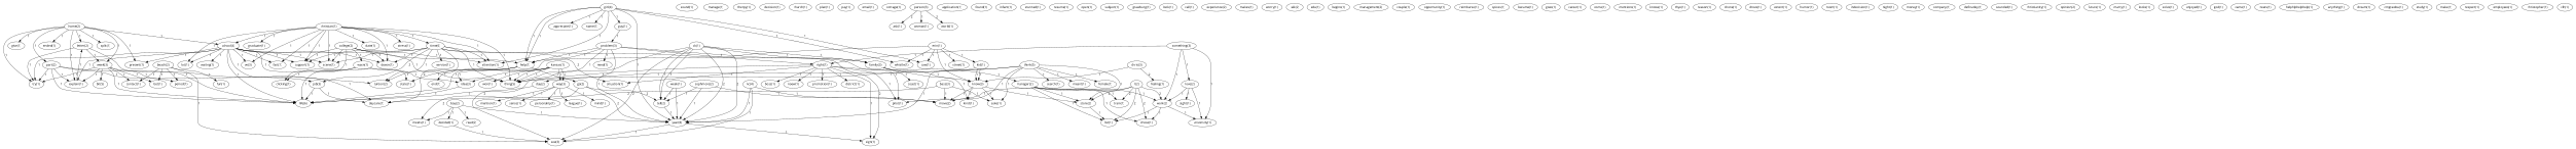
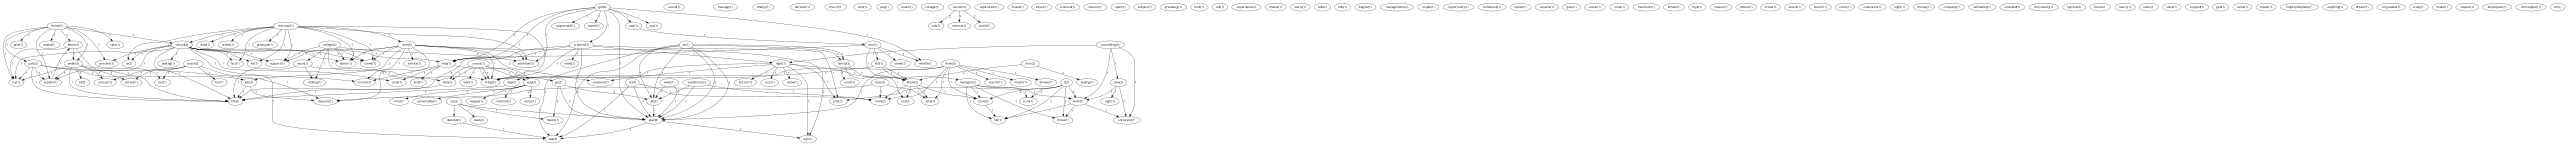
  digraph {
    fontname="Open Sans"
    node [fontname="Open Sans"]
    edge [fontname="Open Sans"]
    n1 [label="home(2)"]
    n2 [label="split(1)"]
    n3 [label="letter(2)"]
    n4 [label="week(3)"]
    n5 [label="give(1)"]
    n6 [label="part(2)"]
    n7 [label="ended(1)"]
    n8 [label="school(4)"]
    n9 [label="explain(1)"]
    n10 [label="present(1)"]
    n11 [label="try(1)"]
    n12 [label="life(6)"]
    n13 [label="period(1)"]
    n14 [label="contact(1)"]
    n15 [label="lost(1)"]
    n16 [label="bit(5)"]
    n17 [label="job(3)"]
    n18 [label="daycare(1)"]
    n19 [label="help(1)"]
    n20 [label="tuition(2)"]
    n21 [label="state(1)"]
    n22 [label="support(1)"]
    n23 [label="scene(1)"]
    n24 [label="doesn(1)"]
    n25 [label="fact(1)"]
    n26 [label="lot(1)"]
    n27 [label="ve(3)"]
    n28 [label="waitng(1)"]
    n29 [label="go(2)"]
    n30 [label="end(1)"]
    n31 [label="sound(1)"]
    n32 [label="girl(4)"]
    n33 [label="problem(3)"]
    n34 [label="appreciate(1)"]
    n35 [label="name(1)"]
    n36 [label="attention(1)"]
    n37 [label="saw(1)"]
    n38 [label="whistle(1)"]
    n39 [label="guy(1)"]
    n40 [label="year(8)"]
    n41 [label="right(1)"]
    n42 [label="thing(5)"]
    n43 [label="need(1)"]
    n44 [label="pilot(1)"]
    n45 [label="see(3)"]
    n46 [label="sign(1)"]
    n47 [label="noew(1)"]
-   n48 [label="promotion(1)"]
    n49 [label="situation(1)"]
    n50 [label="manager(2)"]
    n51 [label="district(1)"]
    n52 [label="boss(1)"]
    n53 [label="meets(1)"]
    n54 [label="tell(2)"]
    n55 [label="manage(1)"]
    n56 [label="therpy(1)"]
    n57 [label="decision(1)"]
    n58 [label="work(3)"]
    n59 [label="chose(1)"]
    n60 [label="list(1)"]
    n61 [label="store(3)"]
    n62 [label="train(1)"]
    n63 [label="church(1)"]
    n64 [label="plan(1)"]
    n65 [label="pay(1)"]
    n66 [label="email(1)"]
    n67 [label="cottage(1)"]
    n68 [label="beach(2)"]
    n69 [label="fun(1)"]
    n70 [label="person(3)"]
    n71 [label="ask(1)"]
    n72 [label="woman(1)"]
    n73 [label="world(1)"]
    n74 [label="application(1)"]
    n75 [label="found(1)"]
    n76 [label="infant(1)"]
    n77 [label="stunned(1)"]
    n78 [label="resume(1)"]
    n79 [label="open(1)"]
    n80 [label="subject(1)"]
    n81 [label="grawburg(1)"]
    n82 [label="something(3)"]
    n83 [label="love(2)"]
    n84 [label="university(1)"]
    n85 [label="sight(1)"]
    n86 [label="look(1)"]
    n87 [label="boy(2)"]
    n88 [label="read(2)"]
    n89 [label="decided(1)"]
    n90 [label="call(1)"]
    n91 [label="experience(2)"]
    n92 [label="kansas(1)"]
    n93 [label="won(1)"]
    n94 [label="way(3)"]
    n95 [label="idea(3)"]
    n96 [label="sence(1)"]
    n97 [label="personality(1)"]
    n98 [label="league(1)"]
    n99 [label="mind(1)"]
    n100 [label="mention(1)"]
    n101 [label="makes(1)"]
    n102 [label="worry(1)"]
    n103 [label="talk(2)"]
    n104 [label="edu(1)"]
    n105 [label="begins(1)"]
    n106 [label="management(2)"]
    n107 [label="couple(1)"]
    n108 [label="college(2)"]
    n109 [label="wasn(1)"]
    n110 [label="clicking(1)"]
    n111 [label="opportunity(1)"]
    n112 [label="reimburse(1)"]
    n113 [label="spices(1)"]
    n114 [label="became(1)"]
    n115 [label="goes(1)"]
    n116 [label="career(1)"]
    n117 [label="ok(1)"]
    n118 [label="family(3)"]
    n119 [label="know(3)"]
    n120 [label="kind(1)"]
    n121 [label="coast(1)"]
    n122 [label="aske(1)"]
    n123 [label="move(2)"]
    n124 [label="kid(1)"]
    n125 [label="day(2)"]
    n126 [label="come(1)"]
    n127 [label="mentions(1)"]
    n128 [label="knows(1)"]
    n129 [label="thye(1)"]
    n130 [label="reason(1)"]
    n131 [label="phone(1)"]
    n132 [label="drove(1)"]
    n133 [label="extent(1)"]
    n134 [label="humor(1)"]
    n135 [label="room(1)"]
    n136 [label="indecision(1)"]
    n137 [label="night(1)"]
    n138 [label="money(1)"]
    n139 [label="company(1)"]
    n140 [label="definatley(1)"]
    n141 [label="christian(1)"]
    n142 [label="time(6)"]
    n143 [label="date(1)"]
    n144 [label="stress(1)"]
    n145 [label="graduate(1)"]
    n146 [label="service(1)"]
    n147 [label="erin(1)"]
    n148 [label="street(1)"]
    n149 [label="sounded(1)"]
    n150 [label="think(5)"]
    n151 [label="search(1)"]
    n152 [label="meant(1)"]
    n153 [label="female(1)"]
    n154 [label="christianity(1)"]
    n155 [label="opinion(2)"]
    n156 [label="future(1)"]
    n157 [label="marry(1)"]
    n158 [label="week(1)"]
    n159 [label="chris(3)"]
    n160 [label="feeling(1)"]
    n161 [label="looks(1)"]
    n162 [label="solve(1)"]
    n163 [label="enjoyed(1)"]
    n164 [label="god(1)"]
    n165 [label="nc(4)"]
    n166 [label="came(1)"]
    n167 [label="treats(1)"]
    n168 [label="sophmore(2)"]
    n169 [label="ll(2)"]
    n170 [label="helphlphelphelp(1)"]
    n171 [label="bass(3)"]
    n172 [label="anything(1)"]
    n173 [label="dream(1)"]
    n174 [label="cmgrawbu(1)"]
    n175 [label="study(1)"]
    n176 [label="make(1)"]
    n177 [label="respect(1)"]
    n178 [label="employees(1)"]
    n179 [label="christopher(1)"]
    n180 [label="clh(1)"]
    n1 -> n2 [label=1]
    n1 -> n3 [label=1]
    n1 -> n4 [label=1]
    n1 -> n5 [label=1]
    n1 -> n6 [label=1]
    n1 -> n7 [label=1]
    n1 -> n8 [label=1]
    n1 -> n9 [label=1]
    n1 -> n10 [label=1]
    n1 -> n11 [label=1]
    n3 -> n4 [label=1]
    n3 -> n11 [label=1]
    n3 -> n12 [label=1]
    n4 -> n9 [label=1]
    n4 -> n11 [label=1]
    n4 -> n12 [label=1]
    n4 -> n13 [label=1]
    n4 -> n14 [label=1]
    n4 -> n15 [label=1]
    n4 -> n16 [label=1]
    n6 -> n9 [label=1]
    n6 -> n11 [label=1]
    n6 -> n12 [label=1]
    n6 -> n17 [label=1]
    n6 -> n18 [label=1]
    n8 -> n9 [label=1]
    n8 -> n10 [label=1]
    n8 -> n11 [label=1]
    n8 -> n12 [label=1]
    n8 -> n19 [label=1]
    n8 -> n20 [label=1]
    n8 -> n21 [label=1]
    n8 -> n22 [label=1]
    n8 -> n23 [label=1]
    n8 -> n24 [label=1]
    n8 -> n25 [label=1]
    n8 -> n26 [label=1]
    n8 -> n27 [label=1]
    n8 -> n28 [label=1]
    n9 -> n3 [label=1]
    n17 -> n12 [label=1]
    n17 -> n18 [label=1]
    n19 -> n20 [label=1]
    n19 -> n21 [label=1]
    n19 -> n29 [label=1]
    n19 -> n30 [label=1]
    n29 -> n40 [label=2]
    n29 -> n53 [label=2]
    n29 -> n54 [label=2]
    n32 -> n19 [label=1]
    n32 -> n19 [label=1]
-   n39 -> n33 [label=1]
+   n32 -> n33 [label=1]
    n32 -> n34 [label=1]
    n32 -> n35 [label=1]
    n32 -> n36 [label=1]
    n32 -> n37 [label=1]
    n32 -> n38 [label=1]
    n32 -> n39 [label=1]
    n32 -> n40 [label=1]
    n33 -> n19 [label=1]
    n33 -> n19 [label=1]
    n33 -> n40 [label=1]
    n33 -> n41 [label=1]
    n33 -> n42 [label=1]
    n33 -> n43 [label=1]
    n33 -> n44 [label=1]
    n40 -> n45 [label=1]
    n40 -> n46 [label=1]
    n41 -> n42 [label=1]
    n41 -> n44 [label=1]
    n41 -> n46 [label=1]
    n41 -> n47 [label=1]
-   n41 -> n48 [label=1]
    n41 -> n49 [label=1]
    n41 -> n50 [label=1]
    n41 -> n51 [label=1]
    n41 -> n52 [label=1]
    n50 -> n58 [label=1]
    n50 -> n59 [label=1]
    n50 -> n60 [label=1]
    n50 -> n61 [label=1]
    n50 -> n62 [label=1]
    n54 -> n40 [label=1]
    n58 -> n59 [label=1]
    n58 -> n60 [label=1]
    n58 -> n84 [label=1]
    n61 -> n60 [label=1]
    n68 -> n13 [label=1]
    n68 -> n14 [label=1]
    n68 -> n15 [label=1]
    n68 -> n45 [label=1]
    n68 -> n69 [label=1]
    n70 -> n71 [label=2]
    n70 -> n72 [label=1]
    n70 -> n73 [label=2]
    n82 -> n41 [label=1]
    n82 -> n58 [label=1]
    n82 -> n83 [label=1]
    n82 -> n84 [label=1]
    n83 -> n58 [label=1]
    n83 -> n84 [label=1]
    n83 -> n85 [label=1]
    n87 -> n40 [label=1]
    n87 -> n53 [label=1]
    n87 -> n88 [label=1]
    n87 -> n89 [label=1]
    n89 -> n45 [label=1]
    n92 -> n42 [label=1]
    n92 -> n42 [label=1]
    n92 -> n93 [label=1]
    n92 -> n94 [label=1]
    n92 -> n94 [label=1]
    n92 -> n95 [label=1]
    n92 -> n95 [label=1]
    n94 -> n96 [label=1]
    n94 -> n97 [label=1]
    n94 -> n98 [label=1]
    n94 -> n99 [label=1]
    n94 -> n100 [label=1]
    n95 -> n12 [label=1]
    n108 -> n22 [label=1]
    n108 -> n23 [label=1]
    n108 -> n24 [label=1]
    n108 -> n36 [label=1]
    n108 -> n42 [label=1]
    n108 -> n109 [label=1]
    n108 -> n110 [label=1]
    n109 -> n12 [label=1]
    n109 -> n95 [label=1]
    n109 -> n110 [label=1]
    n117 -> n40 [label=2]
    n117 -> n40 [label=2]
    n117 -> n45 [label=2]
    n117 -> n45 [label=2]
    n117 -> n54 [label=1]
    n117 -> n54 [label=1]
    n117 -> n118 [label=1]
    n117 -> n118 [label=1]
    n118 -> n119 [label=1]
    n118 -> n120 [label=1]
    n118 -> n121 [label=1]
    n119 -> n61 [label=1]
    n119 -> n120 [label=1]
    n119 -> n122 [label=1]
    n119 -> n123 [label=1]
    n124 -> n119 [label=1]
    n124 -> n119 [label=1]
    n124 -> n125 [label=1]
    n125 -> n12 [label=1]
    n141 -> n8 [label=1]
    n141 -> n22 [label=1]
    n141 -> n23 [label=1]
    n141 -> n24 [label=1]
    n141 -> n25 [label=1]
    n141 -> n26 [label=1]
    n141 -> n27 [label=1]
    n141 -> n36 [label=1]
    n141 -> n42 [label=1]
    n141 -> n142 [label=1]
    n141 -> n143 [label=1]
    n141 -> n144 [label=1]
    n141 -> n145 [label=1]
    n142 -> n17 [label=2]
    n142 -> n18 [label=2]
    n142 -> n20 [label=1]
    n142 -> n22 [label=1]
    n142 -> n23 [label=1]
    n142 -> n24 [label=1]
    n142 -> n36 [label=1]
    n142 -> n42 [label=1]
    n142 -> n46 [label=2]
    n142 -> n49 [label=2]
    n142 -> n146 [label=1]
    n147 -> n12 [label=1]
-   n147 -> n37 [label=1]
+   n37 -> n147 [label=1]
    n147 -> n38 [label=1]
    n147 -> n119 [label=1]
    n147 -> n124 [label=1]
    n147 -> n148 [label=1]
    n150 -> n40 [label=1]
    n150 -> n42 [label=1]
    n150 -> n61 [label=1]
    n150 -> n122 [label=1]
    n150 -> n123 [label=1]
    n150 -> n151 [label=1]
    n150 -> n152 [label=1]
    n150 -> n153 [label=1]
    n158 -> n40 [label=1]
    n158 -> n54 [label=1]
    n159 -> n119 [label=1]
    n159 -> n160 [label=2]
    n165 -> n40 [label=1]
    n165 -> n45 [label=1]
    n165 -> n123 [label=1]
    n168 -> n40 [label=1]
    n168 -> n54 [label=1]
    n168 -> n123 [label=1]
    n169 -> n44 [label=1]
    n169 -> n58 [label=2]
    n169 -> n59 [label=2]
    n169 -> n60 [label=2]
    n169 -> n61 [label=2]
    n169 -> n62 [label=2]
    n171 -> n18 [label=2]
    n171 -> n122 [label=1]
    n171 -> n123 [label=1]
  }
